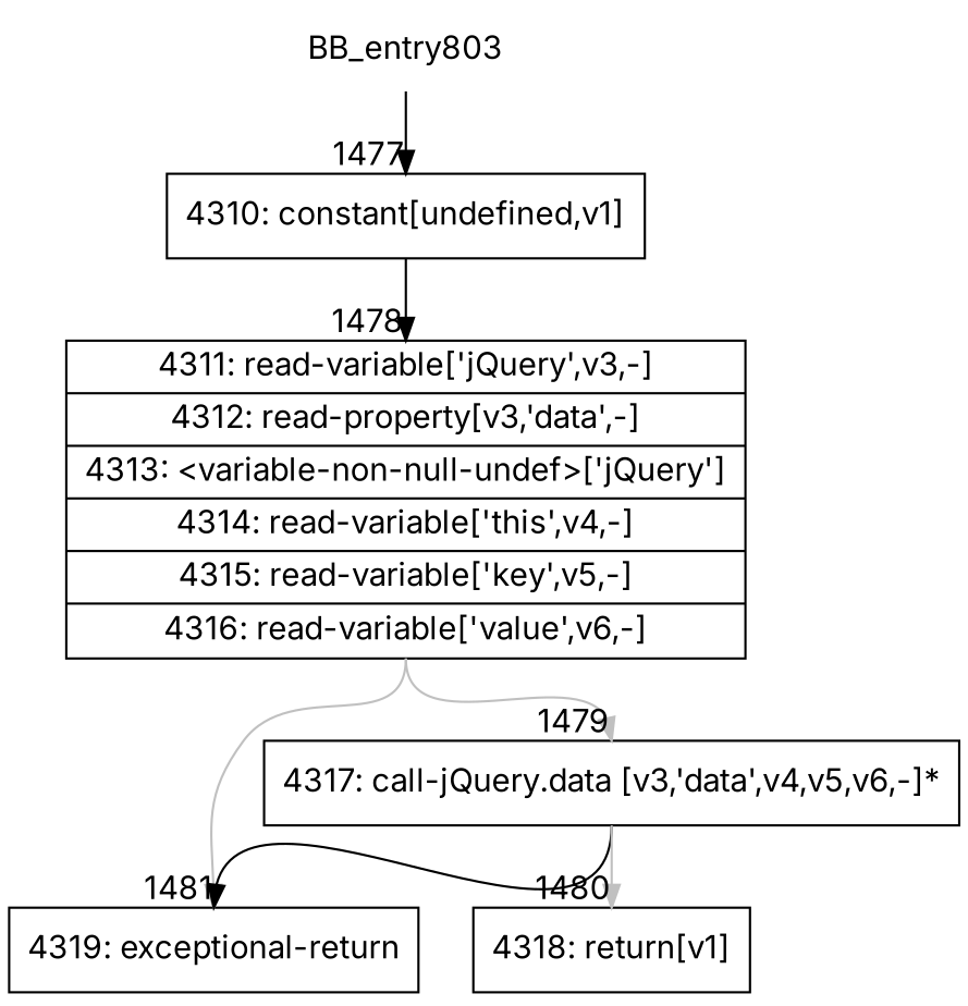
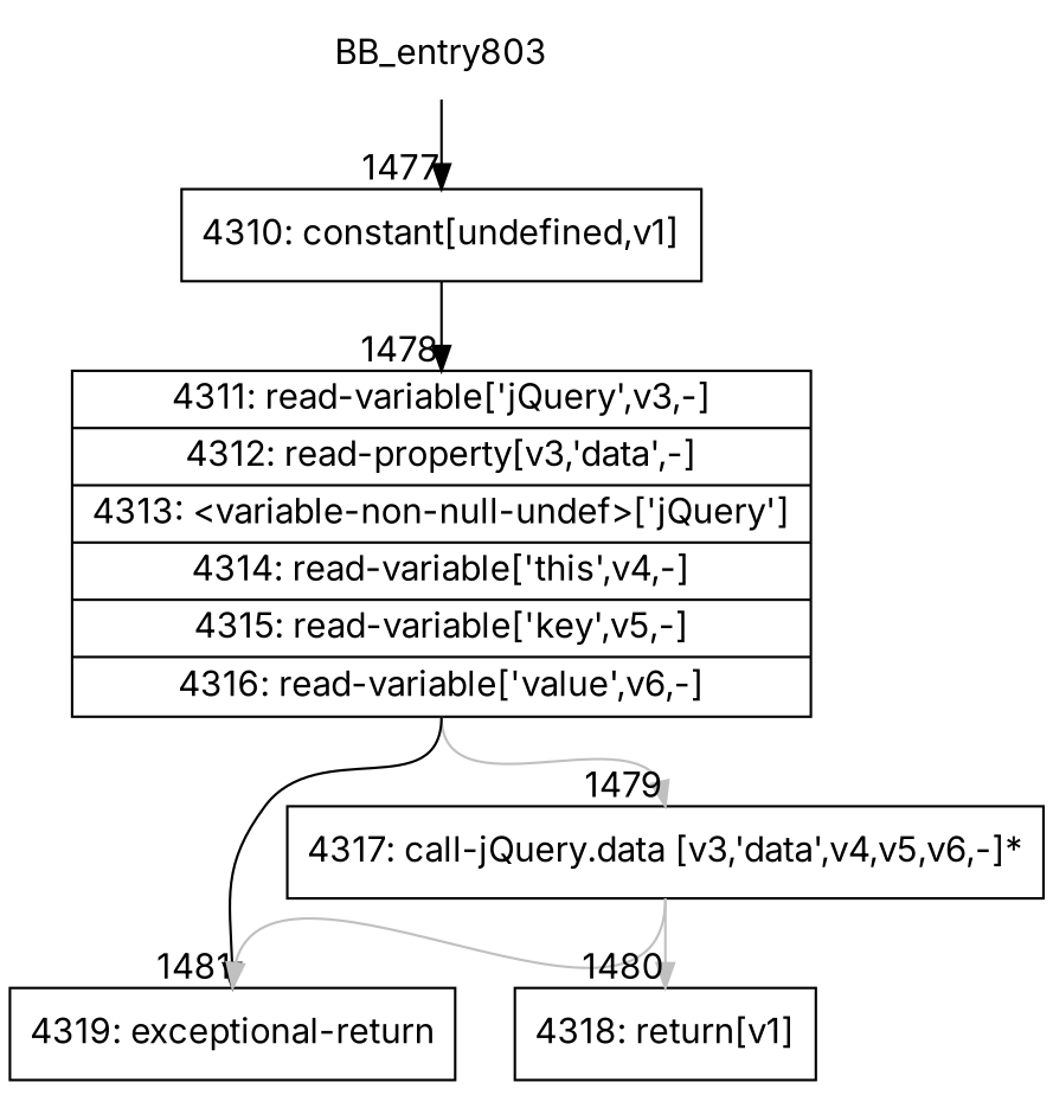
  digraph {
    fontname=Inter
    rankdir=TD
    node [fontname=Inter shape=record]
    edge [fontname=Inter headport=n tailport=s color=gray]
    n1 [label=BB_entry803 shape=none]
    n2 [label="{4310: constant[undefined,v1]}"]
    n3 [label="{4311: read-variable['jQuery',v3,-]|4312: read-property[v3,'data',-]|4313: \<variable-non-null-undef\>['jQuery']|4314: read-variable['this',v4,-]|4315: read-variable['key',v5,-]|4316: read-variable['value',v6,-]}"]
    n4 [label="{4317: call-jQuery.data [v3,'data',v4,v5,v6,-]*}"]
    n5 [label="{4319: exceptional-return}"]
    n6 [label="{4318: return[v1]}"]
    n1 -> n2 [headlabel="    1477" color=""]
    n2 -> n3 [headlabel="      1478" color=""]
    n3 -> n4 [headlabel="      1479"]
-   n3 -> n5 [headlabel="      1481"]
-   n4 -> n5 [color=black]
+   n3 -> n5 [color=black headlabel="      1481"]
+   n4 -> n5
    n4 -> n6 [headlabel="      1480"]
  }
